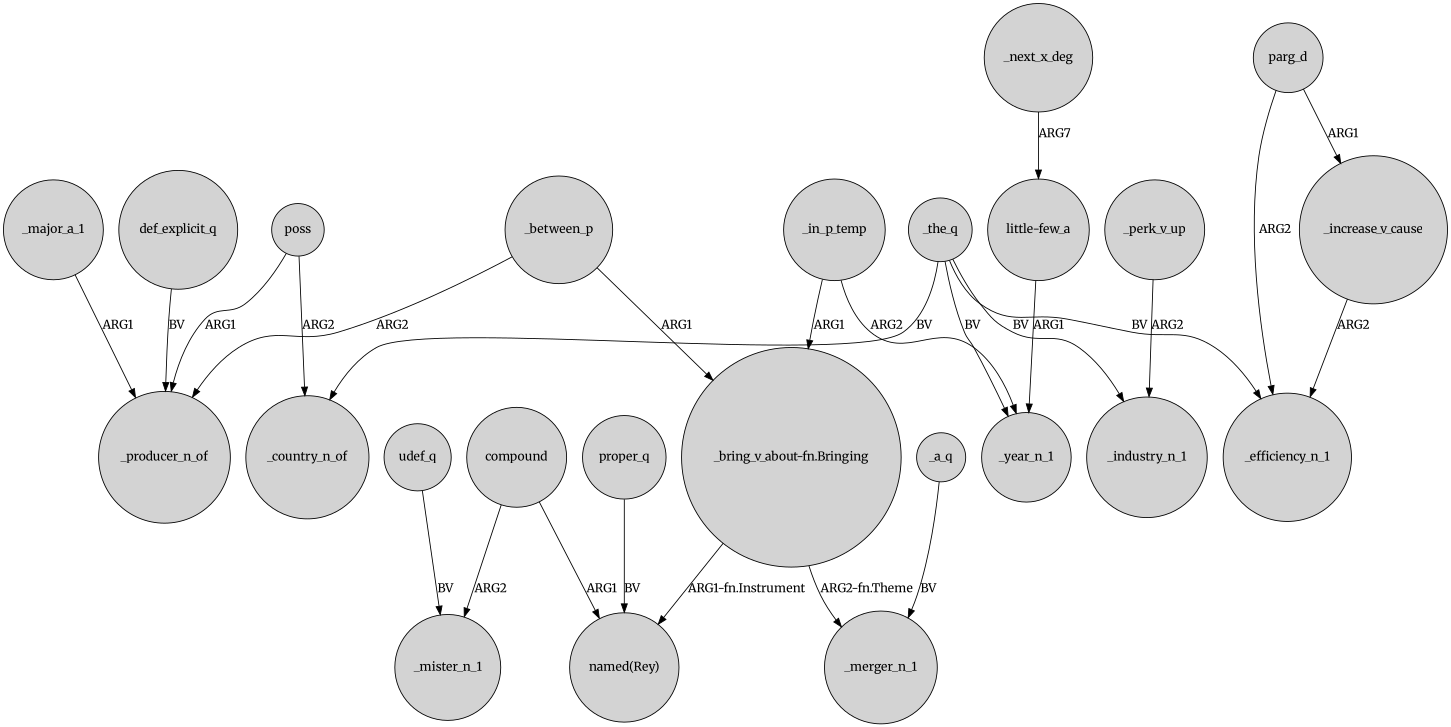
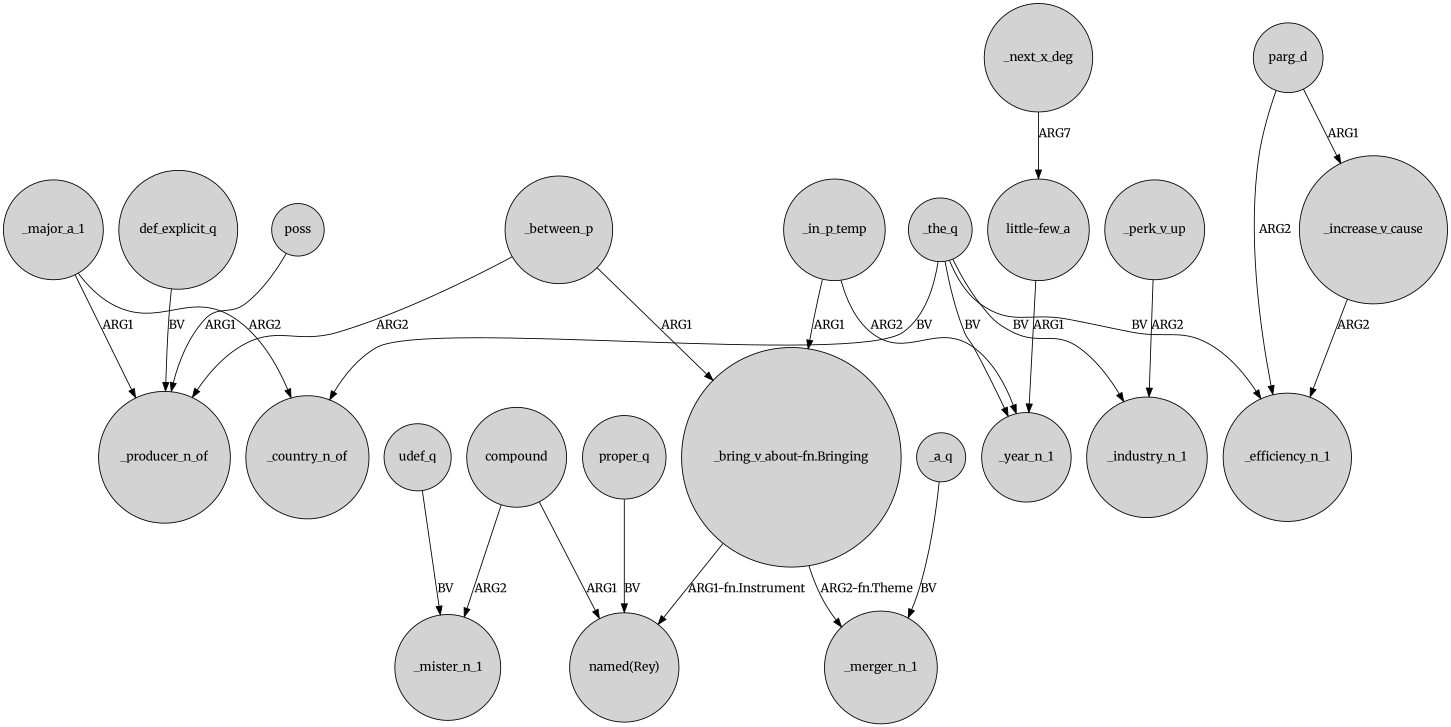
  digraph {
    fontname=Merriweather
    node [fontname=Merriweather shape=circle style=filled]
    edge [fontname=Merriweather]
    poss
    _country_n_of
    _producer_n_of
    _major_a_1
    def_explicit_q
    compound
    _mister_n_1
    "named(Rey)"
    _a_q
    _merger_n_1
    "_bring_v_about-fn.Bringing"
    udef_q
    _between_p
    _in_p_temp
    _year_n_1
    _the_q
    _industry_n_1
    _efficiency_n_1
    _perk_v_up
    _next_x_deg
    "little-few_a"
    parg_d
    _increase_v_cause
    proper_q
-   poss -> _country_n_of [label=ARG2]
+   _major_a_1 -> _country_n_of [label=ARG2]
    poss -> _producer_n_of [label=ARG1]
    _major_a_1 -> _producer_n_of [label=ARG1]
    def_explicit_q -> _producer_n_of [label=BV]
    compound -> _mister_n_1 [label=ARG2]
    compound -> "named(Rey)" [label=ARG1]
    _a_q -> _merger_n_1 [label=BV]
    "_bring_v_about-fn.Bringing" -> "named(Rey)" [label="ARG1-fn.Instrument"]
    "_bring_v_about-fn.Bringing" -> _merger_n_1 [label="ARG2-fn.Theme"]
    udef_q -> _mister_n_1 [label=BV]
    _between_p -> _producer_n_of [label=ARG2]
    _between_p -> "_bring_v_about-fn.Bringing" [label=ARG1]
    _in_p_temp -> "_bring_v_about-fn.Bringing" [label=ARG1]
    _in_p_temp -> _year_n_1 [label=ARG2]
    _the_q -> _country_n_of [label=BV]
    _the_q -> _year_n_1 [label=BV]
    _the_q -> _industry_n_1 [label=BV]
    _the_q -> _efficiency_n_1 [label=BV]
    _perk_v_up -> _industry_n_1 [label=ARG2]
    _next_x_deg -> "little-few_a" [label=ARG7]
    "little-few_a" -> _year_n_1 [label=ARG1]
    parg_d -> _efficiency_n_1 [label=ARG2]
    parg_d -> _increase_v_cause [label=ARG1]
    _increase_v_cause -> _efficiency_n_1 [label=ARG2]
    proper_q -> "named(Rey)" [label=BV]
  }
